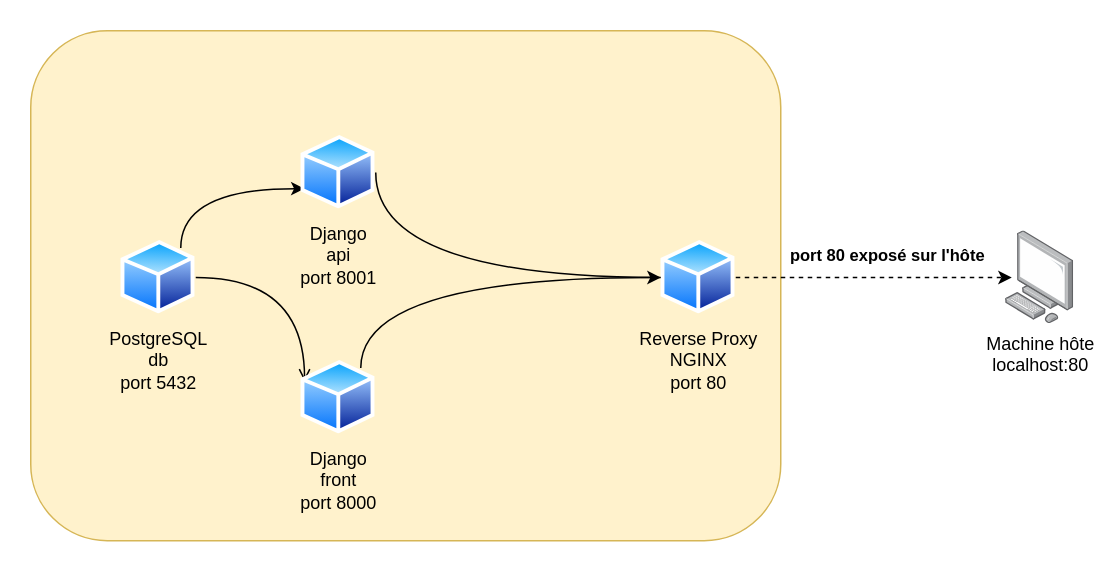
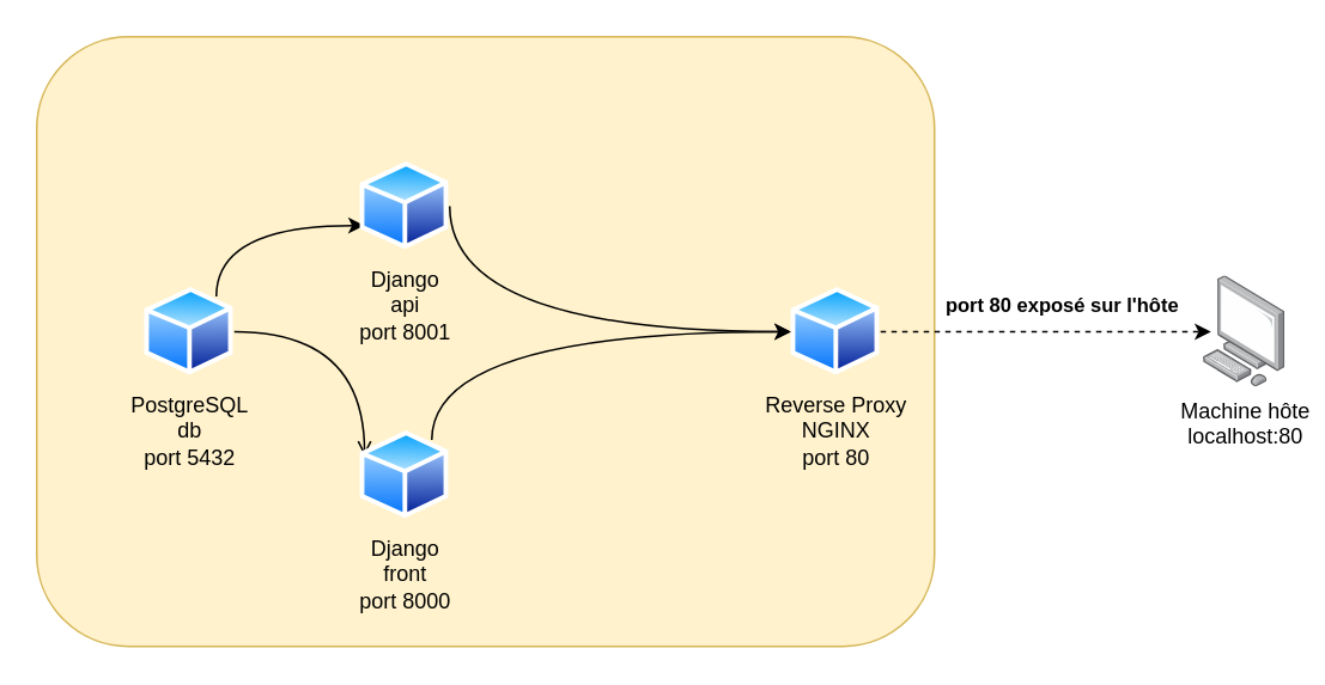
  <mxCell id="0" />
  <mxCell id="1" parent="0" />
  <mxCell id="2" value="" style="rounded=1;whiteSpace=wrap;html=1;labelBackgroundColor=none;fillColor=#fff2cc;strokeColor=#d6b656;" vertex="1" parent="1"><mxGeometry x="20" y="20" width="500" height="340" as="geometry" /></mxCell>
  <mxCell id="3" value="" style="shape=image;html=1;verticalAlign=top;verticalLabelPosition=bottom;labelBackgroundColor=none;imageAspect=0;aspect=fixed;image=https://cdn1.iconfinder.com/data/icons/unicons-line-vol-3/24/docker-128.png;" vertex="1" parent="1"><mxGeometry x="50" y="20" width="90" height="90" as="geometry" /></mxCell>
  <mxCell id="4" value="Reverse Proxy&lt;div&gt;NGINX&lt;/div&gt;&lt;div&gt;port 80&lt;/div&gt;" style="image;aspect=fixed;perimeter=ellipsePerimeter;html=1;align=center;shadow=0;dashed=0;spacingTop=3;image=img/lib/active_directory/generic_node.svg;labelBackgroundColor=none;" vertex="1" parent="1"><mxGeometry x="440" y="160" width="50" height="49" as="geometry" /></mxCell>
  <mxCell id="5" style="edgeStyle=orthogonalEdgeStyle;rounded=0;orthogonalLoop=1;jettySize=auto;html=1;entryX=0;entryY=0.75;entryDx=0;entryDy=0;curved=1;labelBackgroundColor=none;fontColor=default;" edge="1" parent="1" source="7" target="11"><mxGeometry relative="1" as="geometry"><Array as="points"><mxPoint x="120" y="125" /></Array></mxGeometry></mxCell>
  <mxCell id="6" style="edgeStyle=orthogonalEdgeStyle;rounded=0;orthogonalLoop=1;jettySize=auto;html=1;entryX=0;entryY=0.25;entryDx=0;entryDy=0;curved=1;labelBackgroundColor=none;fontColor=default;endArrow=open;" edge="1" parent="1" source="7" target="9"><mxGeometry relative="1" as="geometry" /></mxCell>
  <mxCell id="7" value="PostgreSQL&lt;div&gt;db&lt;/div&gt;&lt;div&gt;port 5432&lt;/div&gt;" style="image;aspect=fixed;perimeter=ellipsePerimeter;html=1;align=center;shadow=0;dashed=0;spacingTop=3;image=img/lib/active_directory/generic_node.svg;labelBackgroundColor=none;" vertex="1" parent="1"><mxGeometry x="80" y="160" width="50" height="49" as="geometry" /></mxCell>
  <mxCell id="8" style="edgeStyle=orthogonalEdgeStyle;rounded=0;orthogonalLoop=1;jettySize=auto;html=1;entryX=0;entryY=0.5;entryDx=0;entryDy=0;curved=1;labelBackgroundColor=none;fontColor=default;" edge="1" parent="1" source="9" target="4"><mxGeometry relative="1" as="geometry"><Array as="points"><mxPoint x="240" y="185" /></Array></mxGeometry></mxCell>
  <mxCell id="9" value="Django&lt;div&gt;front&lt;/div&gt;&lt;div&gt;port 8000&lt;/div&gt;" style="image;aspect=fixed;perimeter=ellipsePerimeter;html=1;align=center;shadow=0;dashed=0;spacingTop=3;image=img/lib/active_directory/generic_node.svg;labelBackgroundColor=none;" vertex="1" parent="1"><mxGeometry x="200" y="240" width="50" height="49" as="geometry" /></mxCell>
- <mxCell id="10" style="edgeStyle=orthogonalEdgeStyle;rounded=0;orthogonalLoop=1;jettySize=auto;html=1;entryX=0;entryY=0.5;entryDx=0;entryDy=0;curved=1;labelBackgroundColor=none;fontColor=default;endArrow=none;" edge="1" parent="1" source="11" target="4"><mxGeometry relative="1" as="geometry"><Array as="points"><mxPoint x="250" y="185" /></Array></mxGeometry></mxCell>
+ <mxCell id="10" style="edgeStyle=orthogonalEdgeStyle;rounded=0;orthogonalLoop=1;jettySize=auto;html=1;entryX=0;entryY=0.5;entryDx=0;entryDy=0;curved=1;labelBackgroundColor=none;fontColor=default;" edge="1" parent="1" source="11" target="4"><mxGeometry relative="1" as="geometry"><Array as="points"><mxPoint x="250" y="185" /></Array></mxGeometry></mxCell>
  <mxCell id="11" value="Django&lt;div&gt;api&lt;/div&gt;&lt;div&gt;port 8001&lt;/div&gt;" style="image;aspect=fixed;perimeter=ellipsePerimeter;html=1;align=center;shadow=0;dashed=0;spacingTop=3;image=img/lib/active_directory/generic_node.svg;labelBackgroundColor=none;" vertex="1" parent="1"><mxGeometry x="200" y="90" width="50" height="49" as="geometry" /></mxCell>
  <mxCell id="12" style="edgeStyle=orthogonalEdgeStyle;rounded=0;orthogonalLoop=1;jettySize=auto;html=1;entryX=0.08;entryY=0.5;entryDx=0;entryDy=0;entryPerimeter=0;dashed=1;labelBackgroundColor=none;fontColor=default;" edge="1" parent="1" source="4"><mxGeometry relative="1" as="geometry"><mxPoint x="674" y="184.5" as="targetPoint" /></mxGeometry></mxCell>
  <mxCell id="13" value="&lt;div style=&quot;&quot;&gt;&lt;b&gt;port 80 exposé sur l'hôte&lt;/b&gt;&lt;/div&gt;" style="edgeLabel;html=1;align=center;verticalAlign=middle;resizable=0;points=[];labelBackgroundColor=none;" vertex="1" connectable="0" parent="12"><mxGeometry x="0.081" y="1" relative="1" as="geometry"><mxPoint x="1" y="-14" as="offset" /></mxGeometry></mxCell>
  <mxCell id="14" value="Machine hôte&lt;div&gt;localhost:80&lt;/div&gt;" style="image;points=[];aspect=fixed;html=1;align=center;shadow=0;dashed=0;image=img/lib/allied_telesis/computer_and_terminals/Personal_Computer.svg;" vertex="1" parent="1"><mxGeometry x="670" y="153.6" width="45.6" height="61.8" as="geometry" /></mxCell>
